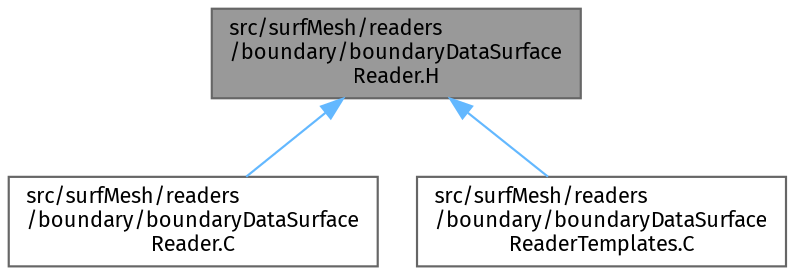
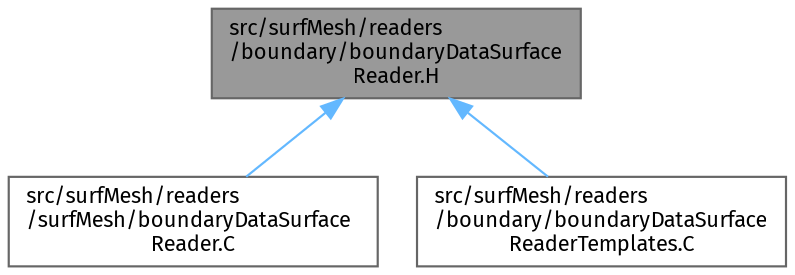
  digraph {
    fontname="Fira Sans"
    node [color=grey40 fillcolor=white fontname="Fira Sans" fontsize=10 shape=box style=filled]
    edge [color=steelblue1 dir=back fontname="Fira Sans" fontsize=10 labelfontname=Helvetica labelfontsize=10 style=solid]
    n1 [color=gray40 fillcolor=grey60 fontcolor=black height=0.2 label="src/surfMesh/readers\l/boundary/boundaryDataSurface\lReader.H" width=0.4]
-   n2 [height=0.2 label="src/surfMesh/readers\l/boundary/boundaryDataSurface\lReader.C" width=0.4]
+   n2 [height=0.2 label="src/surfMesh/readers\l/surfMesh/boundaryDataSurface\lReader.C" width=0.4]
    n3 [height=0.2 label="src/surfMesh/readers\l/boundary/boundaryDataSurface\lReaderTemplates.C" width=0.4]
    n1 -> n2
    n1 -> n3
  }
